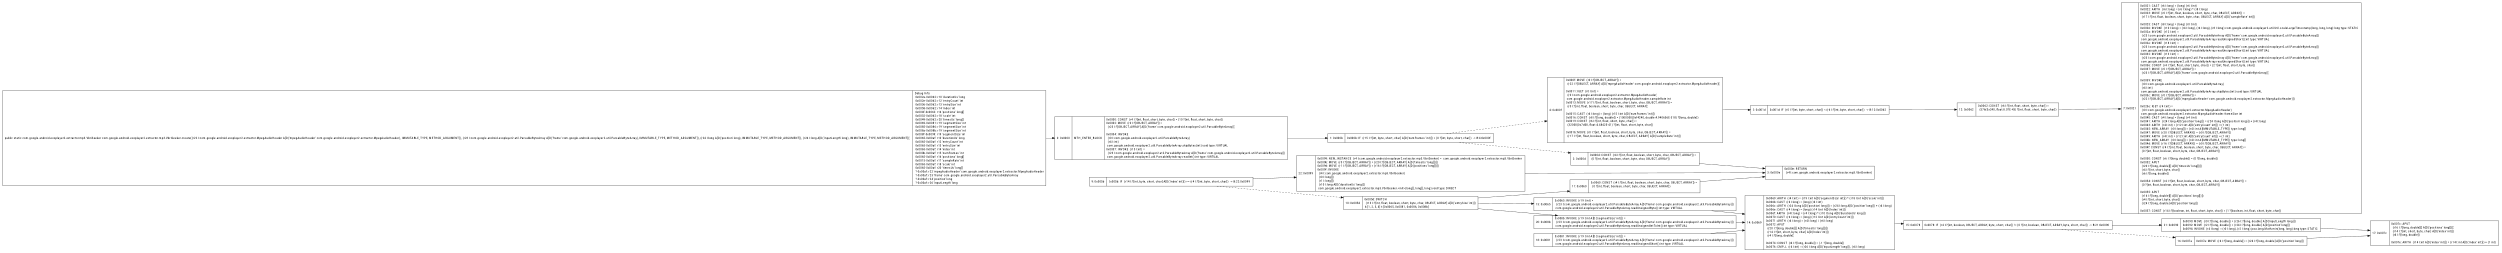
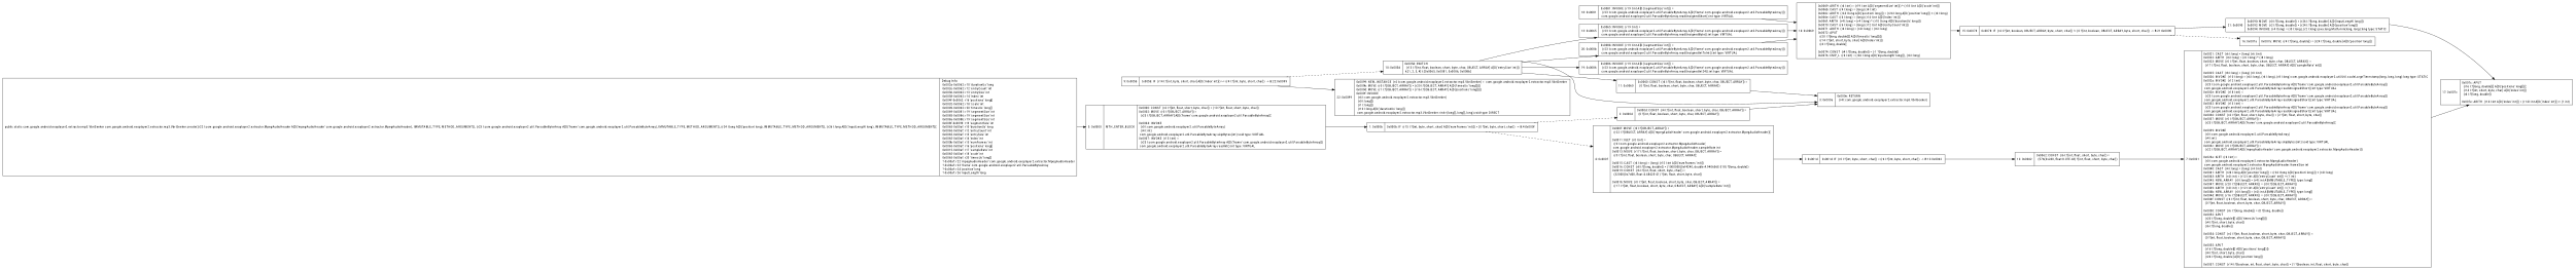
  digraph {
    fontname="Roboto Condensed"
    rankdir=LR
    node [fontname="Roboto Condensed" shape=record]
    edge [fontname="Roboto Condensed"]
    n1 [label="{0\:\ 0x0000|MTH_ENTER_BLOCK\l|0x0000: CONST  (r4 I:?[int, float, short, byte, char]) = (10 ?[int, float, short, byte, char]) \l0x0002: MOVE  (r0 I:?[OBJECT, ARRAY]) = \l  (r23 I:?[OBJECT, ARRAY] A[D('frame' com.google.android.exoplayer2.util.ParsableByteArray)])\l \l0x0004: INVOKE  \l  (r0 I:com.google.android.exoplayer2.util.ParsableByteArray)\l  (r4 I:int)\l com.google.android.exoplayer2.util.ParsableByteArray.skipBytes(int):void type: VIRTUAL \l0x0007: INVOKE  (r15 I:int) = \l  (r23 I:com.google.android.exoplayer2.util.ParsableByteArray A[D('frame' com.google.android.exoplayer2.util.ParsableByteArray)])\l com.google.android.exoplayer2.util.ParsableByteArray.readInt():int type: VIRTUAL \l}"]
    n2 [label="{1\:\ 0x000b|0x000b: IF  (r15 I:?[int, byte, short, char] A[D('numFrames' int)]) \> (0 ?[int, byte, short, char])  \-\> B:4:0x000f \l}"]
    n3 [label="{2\:\ 0x000d|0x000d: CONST  (r4 I:?[int, float, boolean, short, byte, char, OBJECT, ARRAY]) = \l  (0 ?[int, float, boolean, short, byte, char, OBJECT, ARRAY])\l \l}"]
    n4 [label="{4\:\ 0x000f|0x000f: MOVE  (r0 I:?[OBJECT, ARRAY]) = \l  (r22 I:?[OBJECT, ARRAY] A[D('mpegAudioHeader' com.google.android.exoplayer2.extractor.MpegAudioHeader)])\l \l0x0011: IGET  (r0 I:int) = \l  (r0 I:com.google.android.exoplayer2.extractor.MpegAudioHeader)\l com.google.android.exoplayer2.extractor.MpegAudioHeader.sampleRate int \l0x0013: MOVE  (r17 I:?[int, float, boolean, short, byte, char, OBJECT, ARRAY]) = \l  (r0 I:?[int, float, boolean, short, byte, char, OBJECT, ARRAY])\l \l0x0015: CAST  (r4 I:long) = (long) (r15 I:int A[D('numFrames' int)]) \l0x0016: CONST  (r8 I:?[long, double]) = (1000000(0xf4240, double:4.940656E\-318) ?[long, double]) \l0x0019: CONST  (r6 I:?[int, float, short, byte, char]) = \l  (32000(0x7d00, float:4.4842E\-41) ?[int, float, short, byte, char])\l \l0x001b: MOVE  (r0 I:?[int, float, boolean, short, byte, char, OBJECT, ARRAY]) = \l  (r17 I:?[int, float, boolean, short, byte, char, OBJECT, ARRAY] A[D('sampleRate' int)])\l \l}"]
    n5 [label="{3\:\ 0x000e|0x000e: RETURN  \l  (r4 I:com.google.android.exoplayer2.extractor.mp3.VbriSeeker)\l \l}"]
    n6 [label="{5\:\ 0x001d|0x001d: IF  (r0 I:?[int, byte, short, char]) \< (r6 I:?[int, byte, short, char])  \-\> B:12:0x0062 \l}"]
    n7 [label="{12\:\ 0x0062|0x0062: CONST  (r6 I:?[int, float, short, byte, char]) = \l  (576(0x240, float:8.07E\-43) ?[int, float, short, byte, char])\l \l}"]
    n8 [label="{7\:\ 0x0021|0x0021: CAST  (r6 I:long) = (long) (r6 I:int) \l0x0022: ARITH  (r6 I:long) = (r6 I:long) * (r8 I:long) \l0x0023: MOVE  (r0 I:?[int, float, boolean, short, byte, char, OBJECT, ARRAY]) = \l  (r17 I:?[int, float, boolean, short, byte, char, OBJECT, ARRAY] A[D('sampleRate' int)])\l \l0x0025: CAST  (r8 I:long) = (long) (r0 I:int) \l0x0026: INVOKE  (r10 I:long) = (r4 I:long), (r6 I:long), (r8 I:long) com.google.android.exoplayer2.util.Util.scaleLargeTimestamp(long, long, long):long type: STATIC \l0x002a: INVOKE  (r12 I:int) = \l  (r23 I:com.google.android.exoplayer2.util.ParsableByteArray A[D('frame' com.google.android.exoplayer2.util.ParsableByteArray)])\l com.google.android.exoplayer2.util.ParsableByteArray.readUnsignedShort():int type: VIRTUAL \l0x002e: INVOKE  (r18 I:int) = \l  (r23 I:com.google.android.exoplayer2.util.ParsableByteArray A[D('frame' com.google.android.exoplayer2.util.ParsableByteArray)])\l com.google.android.exoplayer2.util.ParsableByteArray.readUnsignedShort():int type: VIRTUAL \l0x0032: INVOKE  (r13 I:int) = \l  (r23 I:com.google.android.exoplayer2.util.ParsableByteArray A[D('frame' com.google.android.exoplayer2.util.ParsableByteArray)])\l com.google.android.exoplayer2.util.ParsableByteArray.readUnsignedShort():int type: VIRTUAL \l0x0036: CONST  (r4 I:?[int, float, short, byte, char]) = (2 ?[int, float, short, byte, char]) \l0x0037: MOVE  (r0 I:?[OBJECT, ARRAY]) = \l  (r23 I:?[OBJECT, ARRAY] A[D('frame' com.google.android.exoplayer2.util.ParsableByteArray)])\l \l0x0039: INVOKE  \l  (r0 I:com.google.android.exoplayer2.util.ParsableByteArray)\l  (r4 I:int)\l com.google.android.exoplayer2.util.ParsableByteArray.skipBytes(int):void type: VIRTUAL \l0x003c: MOVE  (r0 I:?[OBJECT, ARRAY]) = \l  (r22 I:?[OBJECT, ARRAY] A[D('mpegAudioHeader' com.google.android.exoplayer2.extractor.MpegAudioHeader)])\l \l0x023e: IGET  (r4 I:int) = \l  (r0 I:com.google.android.exoplayer2.extractor.MpegAudioHeader)\l com.google.android.exoplayer2.extractor.MpegAudioHeader.frameSize int \l0x0040: CAST  (r4 I:long) = (long) (r4 I:int) \l0x0041: ARITH  (r24 I:long A[D('position' long)]) = (r24 I:long A[D('position' long)]) + (r4 I:long) \l0x0043: ARITH  (r4 I:int) = (r12 I:int A[D('entryCount' int)]) + (1 int) \l0x0045: NEW_ARRAY  (r0 I:long[]) = (r4 I:int A[IMMUTABLE_TYPE]) type: long[] \l0x0047: MOVE  (r20 I:?[OBJECT, ARRAY]) = (r0 I:?[OBJECT, ARRAY]) \l0x0049: ARITH  (r4 I:int) = (r12 I:int A[D('entryCount' int)]) + (1 int) \l0x004b: NEW_ARRAY  (r0 I:long[]) = (r4 I:int A[IMMUTABLE_TYPE]) type: long[] \l0x004d: MOVE  (r16 I:?[OBJECT, ARRAY]) = (r0 I:?[OBJECT, ARRAY]) \l0x004f: CONST  (r4 I:?[int, float, boolean, short, byte, char, OBJECT, ARRAY]) = \l  (0 ?[int, float, boolean, short, byte, char, OBJECT, ARRAY])\l \l0x0050: CONST  (r6 I:?[long, double]) = (0 ?[long, double]) \l0x0052: APUT  \l  (r20 I:?[long, double][] A[D('timesUs' long[])])\l  (r4 I:?[int, short, byte, char])\l  (r6 I:?[long, double])\l \l0x0054: CONST  (r4 I:?[int, float, boolean, short, byte, char, OBJECT, ARRAY]) = \l  (0 ?[int, float, boolean, short, byte, char, OBJECT, ARRAY])\l \l0x0055: APUT  \l  (r16 I:?[long, double][] A[D('positions' long[])])\l  (r4 I:?[int, short, byte, char])\l  (r24 I:?[long, double] A[D('position' long)])\l \l0x0057: CONST  (r14 I:?[boolean, int, float, short, byte, char]) = (1 ?[boolean, int, float, short, byte, char]) \l}"]
    n9 [label="{9\:\ 0x005b|0x005b: IF  (r14 I:?[int, byte, short, char] A[D('index' int)]) \>= (r4 I:?[int, byte, short, char])  \-\> B:22:0x0099 \l}"]
    n10 [label="{10\:\ 0x005d|0x005d: SWITCH  \l  (r13 I:?[int, float, boolean, short, byte, char, OBJECT, ARRAY] A[D('entrySize' int)])\l k:[1, 2, 3, 4] t:[0x0065, 0x0081, 0x0086, 0x008b] \l}"]
    n11 [label="{22\:\ 0x0099|0x0099: NEW_INSTANCE  (r4 I:com.google.android.exoplayer2.extractor.mp3.VbriSeeker) =  com.google.android.exoplayer2.extractor.mp3.VbriSeeker \l0x009b: MOVE  (r0 I:?[OBJECT, ARRAY]) = (r20 I:?[OBJECT, ARRAY] A[D('timesUs' long[])]) \l0x009d: MOVE  (r1 I:?[OBJECT, ARRAY]) = (r16 I:?[OBJECT, ARRAY] A[D('positions' long[])]) \l0x009f: INVOKE  \l  (r4 I:com.google.android.exoplayer2.extractor.mp3.VbriSeeker)\l  (r0 I:long[])\l  (r1 I:long[])\l  (r10 I:long A[D('durationUs' long)])\l com.google.android.exoplayer2.extractor.mp3.VbriSeeker.\<init\>(long[], long[], long):void type: DIRECT \l}"]
    n12 [label="{11\:\ 0x0060|0x0060: CONST  (r4 I:?[int, float, boolean, short, byte, char, OBJECT, ARRAY]) = \l  (0 ?[int, float, boolean, short, byte, char, OBJECT, ARRAY])\l \l}"]
    n13 [label="{13\:\ 0x0065|0x0065: INVOKE  (r19 I:int) = \l  (r23 I:com.google.android.exoplayer2.util.ParsableByteArray A[D('frame' com.google.android.exoplayer2.util.ParsableByteArray)])\l com.google.android.exoplayer2.util.ParsableByteArray.readUnsignedByte():int type: VIRTUAL \l}"]
+   n14 [label="{19\:\ 0x0086|0x0086: INVOKE  (r19 I:int A[D('segmentSize' int)]) = \l  (r23 I:com.google.android.exoplayer2.util.ParsableByteArray A[D('frame' com.google.android.exoplayer2.util.ParsableByteArray)])\l com.google.android.exoplayer2.util.ParsableByteArray.readUnsignedInt24():int type: VIRTUAL \l}"]
    n15 [label="{20\:\ 0x008b|0x008b: INVOKE  (r19 I:int A[D('segmentSize' int)]) = \l  (r23 I:com.google.android.exoplayer2.util.ParsableByteArray A[D('frame' com.google.android.exoplayer2.util.ParsableByteArray)])\l com.google.android.exoplayer2.util.ParsableByteArray.readUnsignedIntToInt():int type: VIRTUAL \l}"]
    n16 [label="{14\:\ 0x0069|0x0069: ARITH  (r4 I:int) = (r19 I:int A[D('segmentSize' int)]) * (r18 I:int A[D('scale' int)]) \l0x006b: CAST  (r4 I:long) = (long) (r4 I:int) \l0x006c: ARITH  (r24 I:long A[D('position' long)]) = (r24 I:long A[D('position' long)]) + (r4 I:long) \l0x006e: CAST  (r4 I:long) = (long) (r14 I:int A[D('index' int)]) \l0x006f: ARITH  (r4 I:long) = (r4 I:long) * (r10 I:long A[D('durationUs' long)]) \l0x0070: CAST  (r6 I:long) = (long) (r12 I:int A[D('entryCount' int)]) \l0x0071: ARITH  (r4 I:long) = (r4 I:long) \/ (r6 I:long) \l0x0072: APUT  \l  (r20 I:?[long, double][] A[D('timesUs' long[])])\l  (r14 I:?[int, short, byte, char] A[D('index' int)])\l  (r4 I:?[long, double])\l \l0x0074: CONST  (r4 I:?[long, double]) = (\-1 ?[long, double]) \l0x0076: CMP_L  (r4 I:int) = (r26 I:long A[D('inputLength' long)]), (r4 I:long) \l}"]
    n17 [label="{18\:\ 0x0081|0x0081: INVOKE  (r19 I:int A[D('segmentSize' int)]) = \l  (r23 I:com.google.android.exoplayer2.util.ParsableByteArray A[D('frame' com.google.android.exoplayer2.util.ParsableByteArray)])\l com.google.android.exoplayer2.util.ParsableByteArray.readUnsignedShort():int type: VIRTUAL \l}"]
    n18 [label="{15\:\ 0x0078|0x0078: IF  (r4 I:?[int, boolean, OBJECT, ARRAY, byte, short, char]) != (0 ?[int, boolean, OBJECT, ARRAY, byte, short, char])  \-\> B:21:0x0090 \l}"]
    n19 [label="{16\:\ 0x007a|0x007a: MOVE  (r4 I:?[long, double]) = (r24 I:?[long, double] A[D('position' long)]) \l}"]
    n20 [label="{21\:\ 0x0090|0x0090: MOVE  (r0 I:?[long, double]) = (r26 I:?[long, double] A[D('inputLength' long)]) \l0x0092: MOVE  (r2 I:?[long, double]) = (r24 I:?[long, double] A[D('position' long)]) \l0x0094: INVOKE  (r4 I:long) = (r0 I:long), (r2 I:long) java.lang.Math.min(long, long):long type: STATIC \l}"]
    n21 [label="{17\:\ 0x007c|0x007c: APUT  \l  (r16 I:?[long, double][] A[D('positions' long[])])\l  (r14 I:?[int, short, byte, char] A[D('index' int)])\l  (r4 I:?[long, double])\l \l0x007e: ARITH  (r14 I:int A[D('index' int)]) = (r14 I:int A[D('index' int)]) + (1 int) \l}"]
    n22 [label="{public static com.google.android.exoplayer2.extractor.mp3.VbriSeeker com.google.android.exoplayer2.extractor.mp3.VbriSeeker.create((r22 I:com.google.android.exoplayer2.extractor.MpegAudioHeader A[D('mpegAudioHeader' com.google.android.exoplayer2.extractor.MpegAudioHeader), IMMUTABLE_TYPE, METHOD_ARGUMENT]), (r23 I:com.google.android.exoplayer2.util.ParsableByteArray A[D('frame' com.google.android.exoplayer2.util.ParsableByteArray), IMMUTABLE_TYPE, METHOD_ARGUMENT]), (r24 I:long A[D('position' long), IMMUTABLE_TYPE, METHOD_ARGUMENT]), (r26 I:long A[D('inputLength' long), IMMUTABLE_TYPE, METHOD_ARGUMENT]))  | Debug Info:\l  0x002a\-0x0062: r10 'durationUs' long\l  0x002e\-0x0062: r12 'entryCount' int\l  0x0036\-0x0062: r13 'entrySize' int\l  0x0058\-0x0062: r14 'index' int\l  0x004f\-0x0062: r16 'positions' long[]\l  0x0032\-0x0062: r18 'scale' int\l  0x0049\-0x0062: r20 'timesUs' long[]\l  0x0069\-0x0081: r19 'segmentSize' int\l  0x0085\-0x0086: r19 'segmentSize' int\l  0x008a\-0x008b: r19 'segmentSize' int\l  0x008f\-0x0099: r19 'segmentSize' int\l  0x0065\-0x00af: r10 'durationUs' long\l  0x0065\-0x00af: r12 'entryCount' int\l  0x0065\-0x00af: r13 'entrySize' int\l  0x0065\-0x00af: r14 'index' int\l  0x000b\-0x00af: r15 'numFrames' int\l  0x0065\-0x00af: r16 'positions' long[]\l  0x0015\-0x00af: r17 'sampleRate' int\l  0x0065\-0x00af: r18 'scale' int\l  0x0065\-0x00af: r20 'timesUs' long[]\l  ?\-0x00af: r22 'mpegAudioHeader' com.google.android.exoplayer2.extractor.MpegAudioHeader\l  ?\-0x00af: r23 'frame' com.google.android.exoplayer2.util.ParsableByteArray\l  ?\-0x00af: r24 'position' long\l  ?\-0x00af: r26 'inputLength' long\l}"]
    n1 -> n2
    n2 -> n3 [style=dashed]
    n2 -> n4 [style=dashed]
    n3 -> n5
    n4 -> n6
    n6 -> n7
    n7 -> n8
    n9 -> n10 [style=dashed]
    n9 -> n11
    n10 -> n12
    n10 -> n13
+   n10 -> n14
    n10 -> n15
-   n11 -> n5
+   n10 -> n5
    n12 -> n5
    n13 -> n16
    n15 -> n16
    n16 -> n18
    n17 -> n16
    n18 -> n19 [style=dashed]
    n18 -> n20
-   n19 -> n21
+   n8 -> n21
    n20 -> n21
    n22 -> n1
  }
